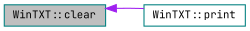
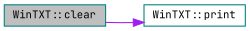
  digraph {
    rankdir=LR
    fontname="JetBrains Mono"
    node [color=teal fontname="JetBrains Mono" fontsize=10 shape=record style=filled]
    n1 [fillcolor=grey75 fontcolor=black height=0.2 label="WinTXT::clear" width=0.4]
    n2 [fillcolor=white height=0.2 label="WinTXT::print" width=0.4]
-   n2 -> n1 [color=purple fontname="JetBrains Mono" fontsize=10 labelfontname=Helvetica labelfontsize=10 style=solid]
+   n1 -> n2 [color=purple fontname="JetBrains Mono" fontsize=10 labelfontname=Helvetica labelfontsize=10 style=solid]
  }
